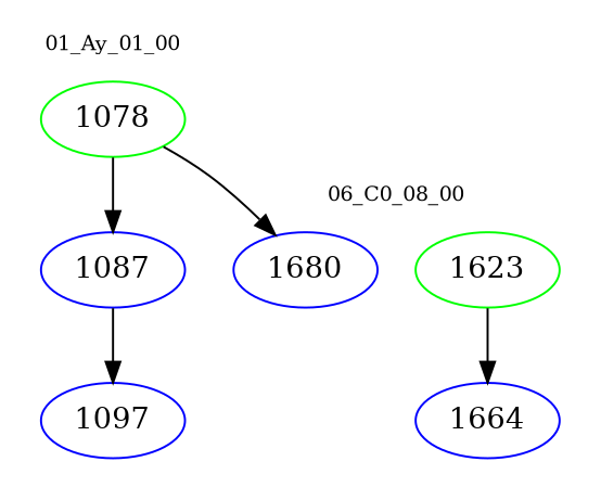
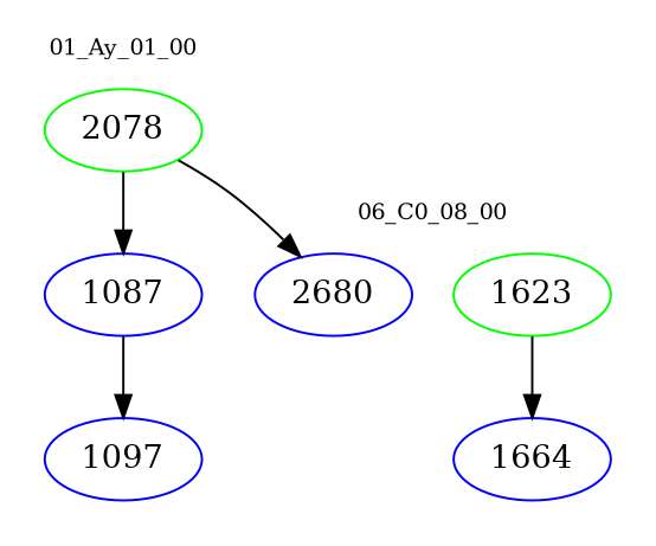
  digraph {
    node [color=blue]
    edge [color=black]
-   n1 [color=green label=1078]
+   n1 [color=green label=2078]
    n2 [label=1087]
    n3 [label=1097]
    n4 [color=green label=1623]
    n5 [label=1664]
-   n6 [label=1680]
+   n6 [label=2680]
    subgraph cluster_1 {
      color=white
      fontsize=10
      label="01_Ay_01_00"
      n1
      n2
      n3
    }
    subgraph cluster_2 {
      color=white
      fontsize=10
      label="06_C0_08_00"
      n4
      n5
      n6
    }
    n1 -> n2
    n1 -> n6
    n2 -> n3
    n4 -> n5
  }
